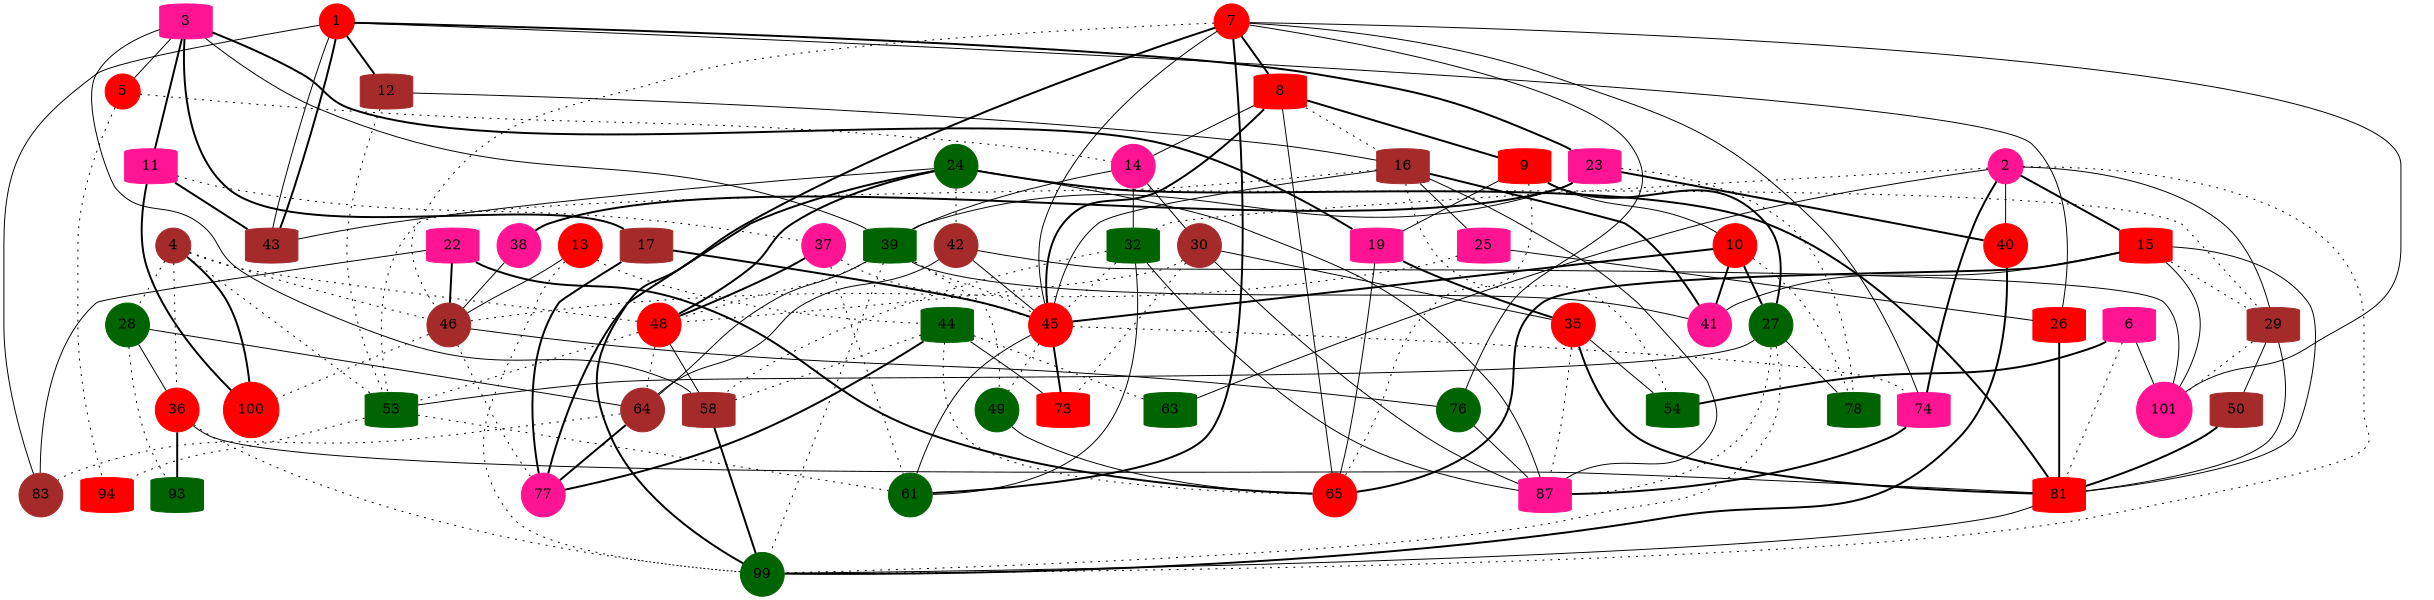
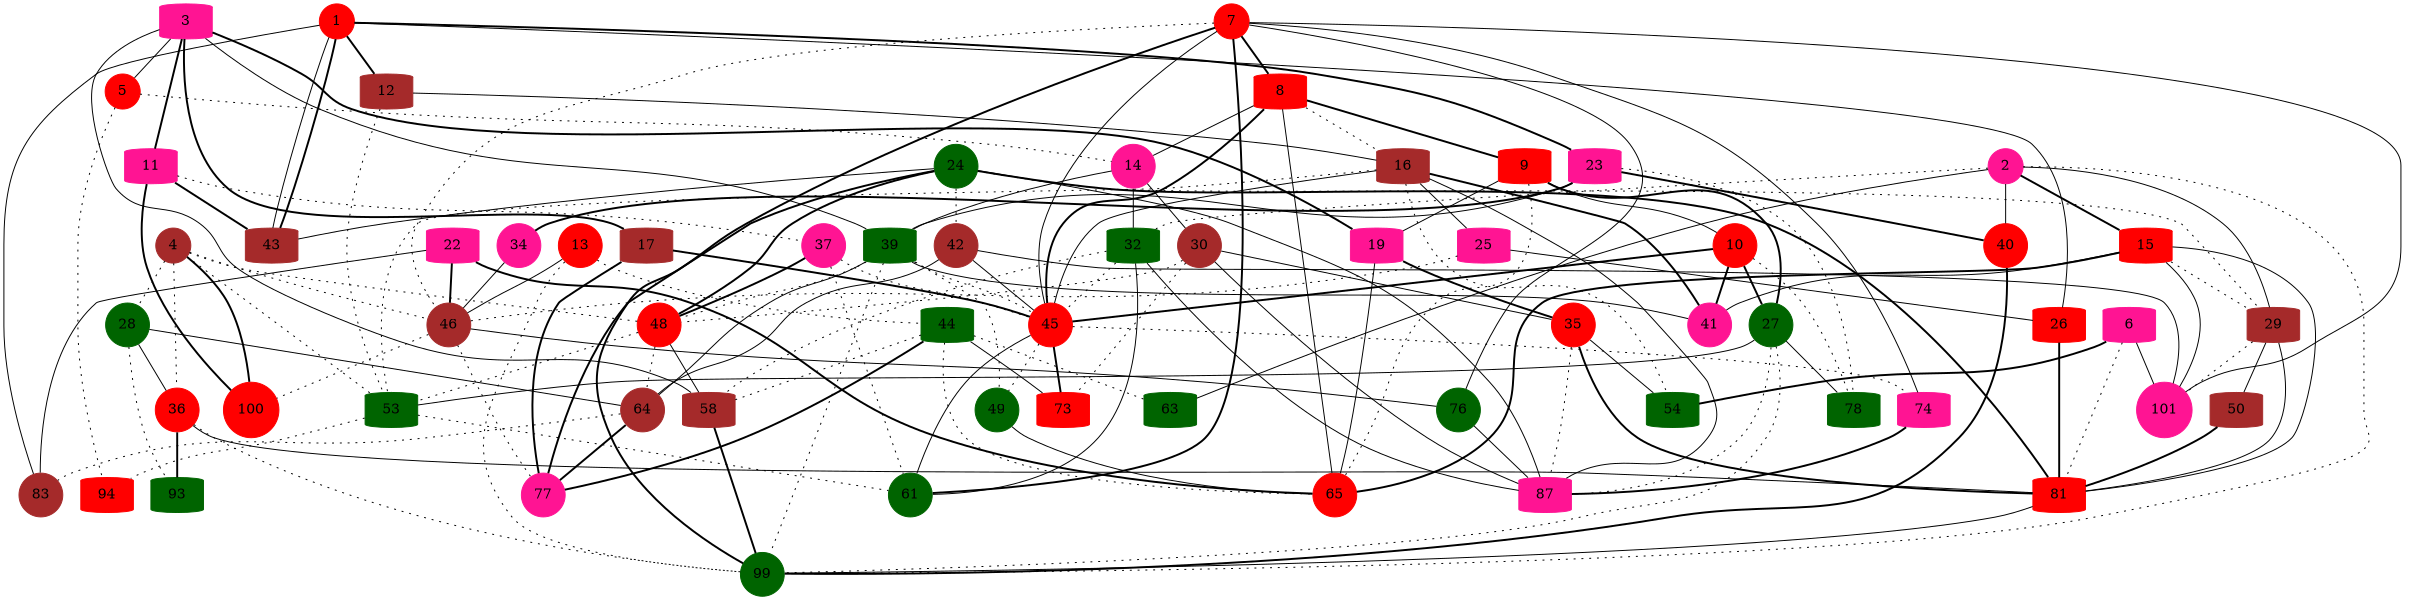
  graph {
    node [color=red shape=circle style=filled]
    edge [style=solid]
    12 [color=brown shape=cylinder super="+55"]
    53 [color=darkgreen shape=cylinder super="+66"]
    16 [color=brown shape=cylinder super="+57"]
    1
    23 [color=deeppink shape=cylinder super="+56"]
    26 [shape=cylinder]
    43 [color=brown shape=cylinder]
    83 [color=brown super="+86"]
    40
    39 [color=darkgreen shape=cylinder super="+69"]
    78 [color=darkgreen shape=cylinder]
-   34 [color=deeppink label=38]
+   34 [color=deeppink]
    81 [shape=cylinder super="+85"]
    2 [color=deeppink super="+62"]
    15 [shape=cylinder super="+98"]
    29 [color=brown shape=cylinder super="+70"]
    32 [color=darkgreen shape=cylinder]
    63 [color=darkgreen shape=cylinder]
    74 [color=deeppink shape=cylinder]
    99 [color=darkgreen super="+102"]
    101 [color=deeppink]
    65 [super="+79"]
    41 [color=deeppink super="+96"]
    50 [color=brown shape=cylinder]
    58 [color=brown shape=cylinder]
    87 [color=deeppink shape=cylinder super="+95"]
    45 [super="+71"]
    61 [color=darkgreen super="+97"]
    3 [color=deeppink shape=cylinder super="+31"]
    5
    11 [color=deeppink shape=cylinder super="+68"]
    17 [color=brown shape=cylinder]
    19 [color=deeppink shape=cylinder]
    14 [color=deeppink super="+59"]
    94 [shape=cylinder]
    100
    37 [color=deeppink super="+51"]
    n38 [color=deeppink label=77 super="+92"]
    35 [super="+90"]
    48 [super="+72"]
    64 [color=brown super="+88"]
    49 [color=darkgreen]
    4 [color=brown]
    28 [color=darkgreen]
    36 [super="+52"]
    46 [color=brown super="+84"]
    93 [color=darkgreen shape=cylinder]
    76 [color=darkgreen super="+80"]
    30 [color=brown super="+67"]
    6 [color=deeppink shape=cylinder super="+18"]
    54 [color=darkgreen shape=cylinder]
    7 [super="+82"]
    8 [shape=cylinder super="+21"]
    9 [shape=cylinder super="+20"]
    73 [shape=cylinder super="+91"]
    10 [super="+33"]
    27 [color=darkgreen super="+38"]
    25 [color=deeppink shape=cylinder]
    44 [color=darkgreen shape=cylinder super="+60"]
    13
    22 [color=deeppink shape=cylinder]
    24 [color=darkgreen super="+77"]
    42 [color=brown super="+89"]
    12 -- 53 [style=dotted]
    12 -- 16
    53 -- 61 [style=dotted]
    53 -- 94 [style=dotted]
    16 -- 53 [style=dotted]
    16 -- 41 [style=bold]
    16 -- 87
    16 -- 45
    16 -- 54 [style=dotted]
    16 -- 25
    1 -- 12 [style=bold]
    1 -- 23 [style=bold]
    1 -- 26
    1 -- 43
    1 -- 43 [style=bold]
    1 -- 83
    23 -- 40 [style=bold]
    23 -- 39
    23 -- 78 [style=dotted weight=2]
    23 -- 34 [style=bold]
    26 -- 81 [style=bold]
    40 -- 99 [style=bold]
    39 -- 99 [style=dotted]
    39 -- 41
    39 -- 45 [style=dotted]
    39 -- 48 [style=dotted weight=2]
    39 -- 64
    39 -- 49 [style=dotted]
    34 -- 46
    81 -- 99
    2 -- 40
    2 -- 15 [style=bold]
    2 -- 29
    2 -- 32 [style=dotted]
    2 -- 63
-   2 -- 74 [style=bold]
    2 -- 99 [style=dotted]
    15 -- 81
    15 -- 29 [style=dotted]
    15 -- 101
    15 -- 65 [style=bold]
    15 -- 41
    29 -- 81
    29 -- 101 [style=dotted]
    29 -- 50
    32 -- 58 [style=dotted]
    32 -- 87
    32 -- 45 [style=dotted]
    32 -- 61
    74 -- 87 [style=bold]
    50 -- 81 [style=bold]
    58 -- 99 [style=bold]
    45 -- 74 [style=dotted]
    45 -- 61
    45 -- 49 [style=dotted]
    45 -- 73 [style=bold]
    3 -- 39
    3 -- 58
    3 -- 5
    3 -- 11 [style=bold]
    3 -- 17 [style=bold]
    3 -- 19 [style=bold]
    5 -- 14 [style=dotted]
    5 -- 94 [style=dotted]
    11 -- 43 [style=bold]
    11 -- 100 [style=bold]
    11 -- 37 [style=dotted]
    17 -- 45 [style=bold]
    17 -- n38 [style=bold]
    19 -- 65
    19 -- 35 [style=bold]
    14 -- 39
    14 -- 32
    14 -- 30 [weight=2]
    37 -- 45 [style=dotted]
    37 -- 61 [style=dotted]
    37 -- 48 [style=bold]
    35 -- 81 [style=bold]
    35 -- 87 [style=dotted]
    35 -- 54
    48 -- 53 [style=dotted]
    48 -- 58
    48 -- 64 [style=dotted]
    64 -- 83 [style=dotted]
    64 -- n38 [style=bold]
    49 -- 65
    4 -- 53 [style=dotted]
    4 -- 100 [style=bold]
    4 -- 48 [style=dotted]
    4 -- 28 [style=dotted]
    4 -- 36 [style=dotted]
    4 -- 46 [style=dotted]
    28 -- 64
    28 -- 36
    28 -- 93 [style=dotted]
    36 -- 81
    36 -- 99 [style=dotted]
    36 -- 93 [style=bold]
    46 -- 100 [style=dotted]
    46 -- n38 [style=dotted]
    46 -- 76
    76 -- 87
    30 -- 87
    30 -- 35
    30 -- 48 [style=dotted]
    30 -- 73 [style=dotted]
    6 -- 81 [style=dotted]
    6 -- 101
    6 -- 54 [style=bold]
    7 -- 74
    7 -- 99 [style=bold]
    7 -- 101
    7 -- 45
    7 -- 61 [style=bold]
    7 -- 46 [style=dotted]
    7 -- 76
    7 -- 8 [style=bold]
    8 -- 16 [style=dotted]
    8 -- 65
    8 -- 45 [style=bold]
    8 -- 14
    8 -- 9 [style=bold]
    9 -- 65 [style=dotted]
    9 -- 19
    9 -- 10
    9 -- 27 [style=bold]
    10 -- 78 [style=dotted]
    10 -- 41 [style=bold]
    10 -- 45 [style=bold]
    10 -- 27 [style=bold]
    27 -- 53
    27 -- 78
    27 -- 99 [style=dotted]
    27 -- 87 [style=dotted]
    25 -- 26
    25 -- 46 [style=dotted]
    44 -- 63 [style=dotted]
    44 -- 65 [style=dotted]
    44 -- 58 [style=dotted]
    44 -- n38 [style=bold]
    44 -- 73
    13 -- 99 [style=dotted]
    13 -- 46
    13 -- 44 [style=dotted]
    22 -- 83
    22 -- 65 [style=bold]
    22 -- 46 [style=bold]
    24 -- 43
    24 -- 81 [style=bold]
    24 -- 29 [style=dotted]
    24 -- 87
    24 -- n38 [style=bold]
    24 -- 48 [style=bold]
    24 -- 42 [style=dotted]
    42 -- 101
    42 -- 45
    42 -- 64
  }
